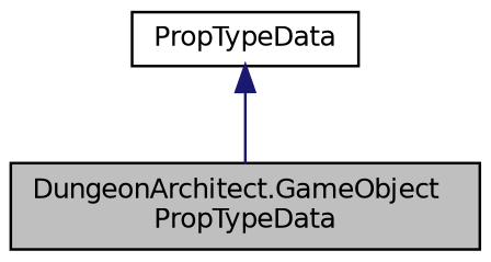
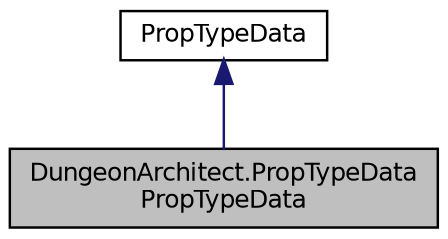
  digraph {
    node [color=black fontname=Helvetica fontsize=10 shape=record style=filled]
-   n1 [fillcolor=grey75 fontcolor=black height=0.2 label="DungeonArchitect.GameObject\lPropTypeData" width=0.4]
+   n1 [fillcolor=grey75 fontcolor=black height=0.2 label="DungeonArchitect.PropTypeData\lPropTypeData" width=0.4]
    n2 [fillcolor=white height=0.2 label=PropTypeData width=0.4]
    n2 -> n1 [color=midnightblue dir=back fontname=Helvetica fontsize=10 labelfontname=Helvetica labelfontsize=10 style=solid]
  }
